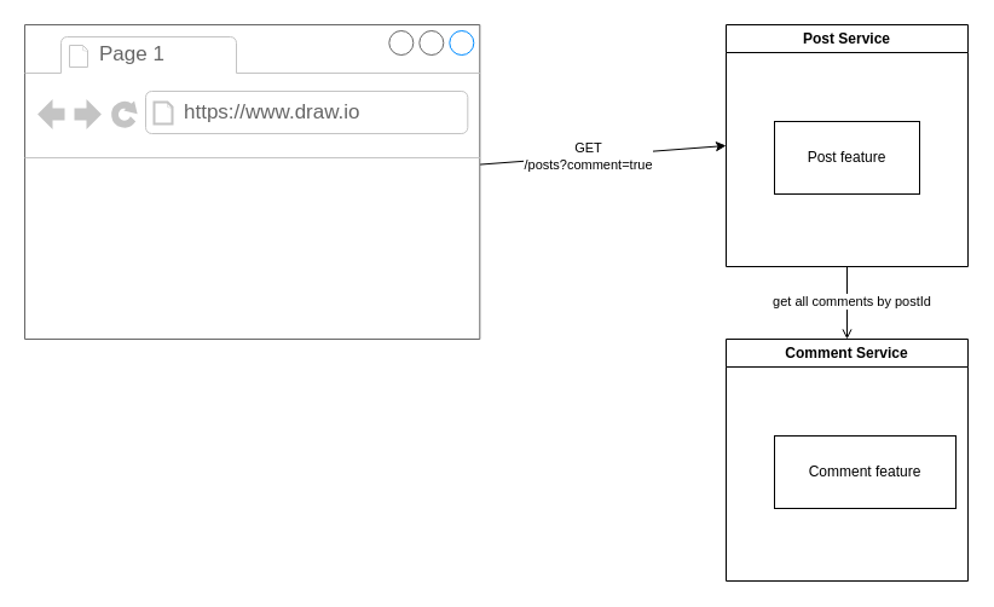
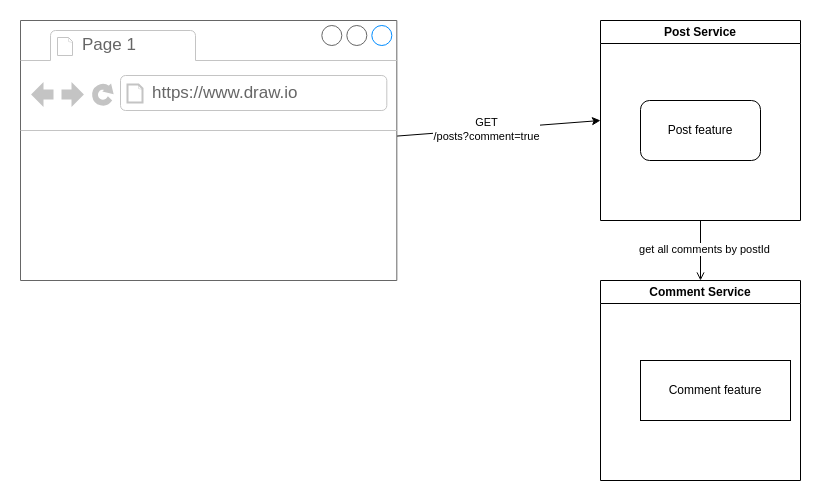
  <mxCell id="0" />
  <mxCell id="1" parent="0" />
  <mxCell id="2" style="edgeStyle=none;html=1;entryX=0;entryY=0.5;entryDx=0;entryDy=0;" edge="1" parent="1" source="4" target="9"><mxGeometry relative="1" as="geometry" /></mxCell>
  <mxCell id="3" value="GET&lt;br&gt;/posts?comment=true" style="edgeLabel;html=1;align=center;verticalAlign=middle;resizable=0;points=[];" vertex="1" connectable="0" parent="2"><mxGeometry x="-0.129" relative="1" as="geometry"><mxPoint as="offset" /></mxGeometry></mxCell>
  <mxCell id="4" value="" style="strokeWidth=1;shadow=0;dashed=0;align=center;html=1;shape=mxgraph.mockup.containers.browserWindow;rSize=0;strokeColor=#666666;strokeColor2=#008cff;strokeColor3=#c4c4c4;mainText=,;recursiveResize=0;" vertex="1" parent="1"><mxGeometry x="20" y="20" width="376.32" height="260" as="geometry" /></mxCell>
  <mxCell id="5" value="Page 1" style="strokeWidth=1;shadow=0;dashed=0;align=center;html=1;shape=mxgraph.mockup.containers.anchor;fontSize=17;fontColor=#666666;align=left;" vertex="1" parent="4"><mxGeometry x="60" y="12" width="110" height="26" as="geometry" /></mxCell>
  <mxCell id="6" value="https://www.draw.io" style="strokeWidth=1;shadow=0;dashed=0;align=center;html=1;shape=mxgraph.mockup.containers.anchor;rSize=0;fontSize=17;fontColor=#666666;align=left;" vertex="1" parent="4"><mxGeometry x="130" y="60" width="250" height="26" as="geometry" /></mxCell>
  <mxCell id="7" style="edgeStyle=none;html=1;exitX=0.5;exitY=1;exitDx=0;exitDy=0;entryX=0.5;entryY=0;entryDx=0;entryDy=0;endArrow=open;" edge="1" parent="1" source="9" target="11"><mxGeometry relative="1" as="geometry" /></mxCell>
  <mxCell id="8" value="get all comments by postId" style="edgeLabel;html=1;align=center;verticalAlign=middle;resizable=0;points=[];" vertex="1" connectable="0" parent="7"><mxGeometry x="-0.083" y="3" relative="1" as="geometry"><mxPoint as="offset" /></mxGeometry></mxCell>
  <mxCell id="9" value="Post Service" style="swimlane;whiteSpace=wrap;html=1;" vertex="1" parent="1"><mxGeometry x="600" y="20" width="200" height="200" as="geometry" /></mxCell>
- <mxCell id="10" value="Post feature" style="rounded=0;whiteSpace=wrap;html=1;" vertex="1" parent="9"><mxGeometry x="40" y="80" width="120" height="60" as="geometry" /></mxCell>
+ <mxCell id="10" value="Post feature" style="whiteSpace=wrap;html=1;rounded=1;" vertex="1" parent="9"><mxGeometry x="40" y="80" width="120" height="60" as="geometry" /></mxCell>
  <mxCell id="11" value="Comment Service" style="swimlane;whiteSpace=wrap;html=1;" vertex="1" parent="1"><mxGeometry x="600" y="280" width="200" height="200" as="geometry" /></mxCell>
  <mxCell id="12" value="Comment feature" style="rounded=0;whiteSpace=wrap;html=1;" vertex="1" parent="11"><mxGeometry x="40" y="80" width="150" height="60" as="geometry" /></mxCell>
